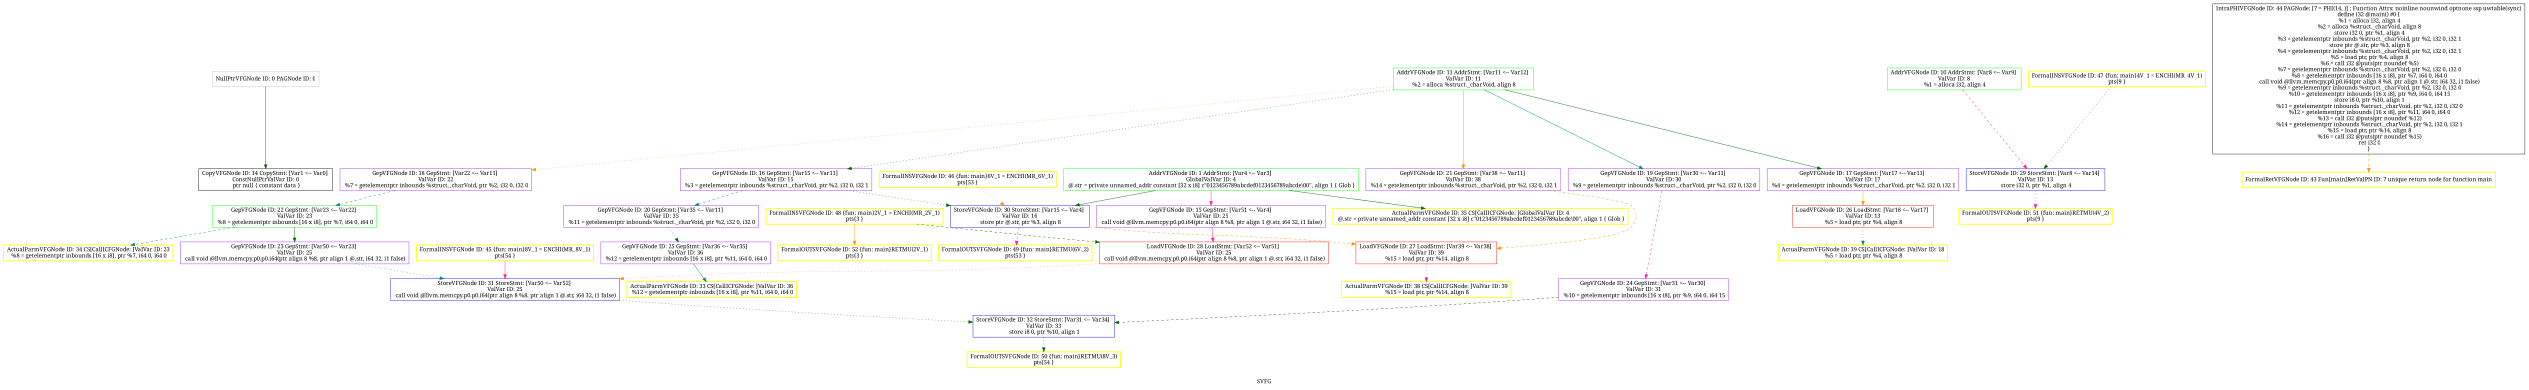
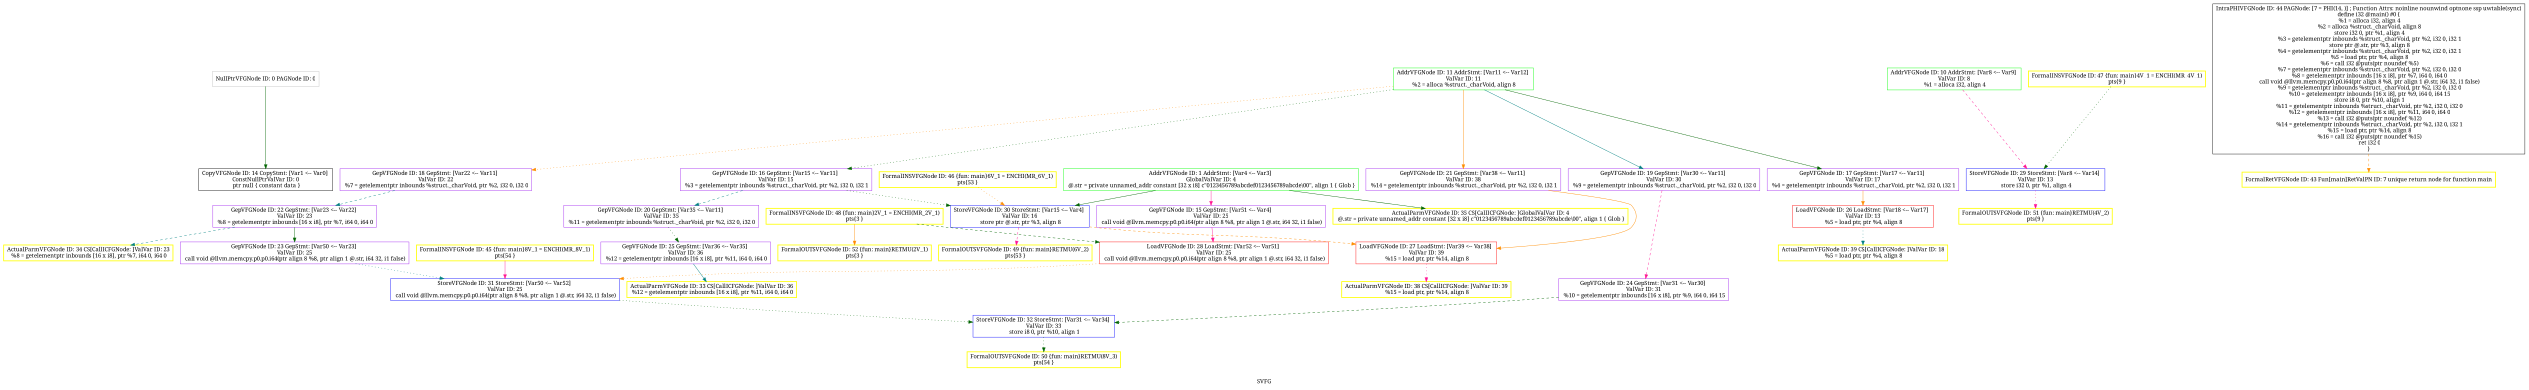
  digraph {
    fontname="Noto Serif"
    label=SVFG
    node [color=yellow fontname="Noto Serif" shape=record]
    edge [color=darkgreen fontname="Noto Serif" style=solid]
    n1 [color=grey label="{NullPtrVFGNode ID: 0 PAGNode ID: 0\n}"]
    n2 [color=black label="{CopyVFGNode ID: 14 CopyStmt: [Var1 \<-- Var0]  \nConstNullPtrValVar ID: 0\n ptr null \{ constant data \}}"]
    n3 [color=green label="{AddrVFGNode ID: 1 AddrStmt: [Var4 \<-- Var3]  \nGlobalValVar ID: 4\n @.str = private unnamed_addr constant [32 x i8] c\"0123456789abcdef0123456789abcde\\00\", align 1 \{ Glob  \}}"]
    n4 [color=purple label="{GepVFGNode ID: 15 GepStmt: [Var51 \<-- Var4]  \nValVar ID: 25\n   call void @llvm.memcpy.p0.p0.i64(ptr align 8 %8, ptr align 1 @.str, i64 32, i1 false) }"]
    n5 [color=blue label="{StoreVFGNode ID: 30 StoreStmt: [Var15 \<-- Var4]  \nValVar ID: 16\n   store ptr @.str, ptr %3, align 8 }"]
    n6 [label="{ActualParmVFGNode ID: 35 CS[CallICFGNode: ]GlobalValVar ID: 4\n @.str = private unnamed_addr constant [32 x i8] c\"0123456789abcdef0123456789abcde\\00\", align 1 \{ Glob  \}}" penwidth=2]
    n7 [color=red label="{LoadVFGNode ID: 28 LoadStmt: [Var52 \<-- Var51]  \nValVar ID: 25\n   call void @llvm.memcpy.p0.p0.i64(ptr align 8 %8, ptr align 1 @.str, i64 32, i1 false) }"]
    n8 [color=red label="{LoadVFGNode ID: 27 LoadStmt: [Var39 \<-- Var38]  \nValVar ID: 39\n   %15 = load ptr, ptr %14, align 8 }"]
    n9 [label="{FormalOUTSVFGNode ID: 49 \{fun: main\}RETMU(6V_2)\npts\{53 \}\n}" penwidth=2]
    n10 [color=blue label="{StoreVFGNode ID: 31 StoreStmt: [Var50 \<-- Var52]  \nValVar ID: 25\n   call void @llvm.memcpy.p0.p0.i64(ptr align 8 %8, ptr align 1 @.str, i64 32, i1 false) }"]
    n11 [color=red label="{LoadVFGNode ID: 26 LoadStmt: [Var18 \<-- Var17]  \nValVar ID: 13\n   %5 = load ptr, ptr %4, align 8 }"]
    n12 [label="{ActualParmVFGNode ID: 39 CS[CallICFGNode: ]ValVar ID: 18\n   %5 = load ptr, ptr %4, align 8 }" penwidth=2]
    n13 [label="{ActualParmVFGNode ID: 38 CS[CallICFGNode: ]ValVar ID: 39\n   %15 = load ptr, ptr %14, align 8 }" penwidth=2]
    n14 [color=green label="{AddrVFGNode ID: 10 AddrStmt: [Var8 \<-- Var9]  \nValVar ID: 8\n   %1 = alloca i32, align 4 }"]
    n15 [color=blue label="{StoreVFGNode ID: 29 StoreStmt: [Var8 \<-- Var14]  \nValVar ID: 13\n   store i32 0, ptr %1, align 4 }"]
    n16 [label="{FormalOUTSVFGNode ID: 51 \{fun: main\}RETMU(4V_2)\npts\{9 \}\n}" penwidth=2]
    n17 [color=green label="{AddrVFGNode ID: 11 AddrStmt: [Var11 \<-- Var12]  \nValVar ID: 11\n   %2 = alloca %struct._charVoid, align 8 }"]
    n18 [color=purple label="{GepVFGNode ID: 16 GepStmt: [Var15 \<-- Var11]  \nValVar ID: 15\n   %3 = getelementptr inbounds %struct._charVoid, ptr %2, i32 0, i32 1 }"]
    n19 [color=purple label="{GepVFGNode ID: 17 GepStmt: [Var17 \<-- Var11]  \nValVar ID: 17\n   %4 = getelementptr inbounds %struct._charVoid, ptr %2, i32 0, i32 1 }"]
    n20 [color=purple label="{GepVFGNode ID: 18 GepStmt: [Var22 \<-- Var11]  \nValVar ID: 22\n   %7 = getelementptr inbounds %struct._charVoid, ptr %2, i32 0, i32 0 }"]
    n21 [color=purple label="{GepVFGNode ID: 19 GepStmt: [Var30 \<-- Var11]  \nValVar ID: 30\n   %9 = getelementptr inbounds %struct._charVoid, ptr %2, i32 0, i32 0 }"]
    n22 [color=purple label="{GepVFGNode ID: 21 GepStmt: [Var38 \<-- Var11]  \nValVar ID: 38\n   %14 = getelementptr inbounds %struct._charVoid, ptr %2, i32 0, i32 1 }"]
    n23 [color=purple label="{GepVFGNode ID: 20 GepStmt: [Var35 \<-- Var11]  \nValVar ID: 35\n   %11 = getelementptr inbounds %struct._charVoid, ptr %2, i32 0, i32 0 }"]
-   n24 [color=green label="{GepVFGNode ID: 22 GepStmt: [Var23 \<-- Var22]  \nValVar ID: 23\n   %8 = getelementptr inbounds [16 x i8], ptr %7, i64 0, i64 0 }"]
+   n24 [color=purple label="{GepVFGNode ID: 22 GepStmt: [Var23 \<-- Var22]  \nValVar ID: 23\n   %8 = getelementptr inbounds [16 x i8], ptr %7, i64 0, i64 0 }"]
    n25 [color=purple label="{GepVFGNode ID: 24 GepStmt: [Var31 \<-- Var30]  \nValVar ID: 31\n   %10 = getelementptr inbounds [16 x i8], ptr %9, i64 0, i64 15 }"]
    n26 [color=purple label="{GepVFGNode ID: 25 GepStmt: [Var36 \<-- Var35]  \nValVar ID: 36\n   %12 = getelementptr inbounds [16 x i8], ptr %11, i64 0, i64 0 }"]
    n27 [color=purple label="{GepVFGNode ID: 23 GepStmt: [Var50 \<-- Var23]  \nValVar ID: 25\n   call void @llvm.memcpy.p0.p0.i64(ptr align 8 %8, ptr align 1 @.str, i64 32, i1 false) }"]
    n28 [label="{ActualParmVFGNode ID: 34 CS[CallICFGNode: ]ValVar ID: 23\n   %8 = getelementptr inbounds [16 x i8], ptr %7, i64 0, i64 0 }" penwidth=2]
    n29 [color=blue label="{StoreVFGNode ID: 32 StoreStmt: [Var31 \<-- Var34]  \nValVar ID: 33\n   store i8 0, ptr %10, align 1 }"]
    n30 [label="{ActualParmVFGNode ID: 33 CS[CallICFGNode: ]ValVar ID: 36\n   %12 = getelementptr inbounds [16 x i8], ptr %11, i64 0, i64 0 }" penwidth=2]
    n31 [label="{FormalOUTSVFGNode ID: 50 \{fun: main\}RETMU(8V_3)\npts\{54 \}\n}" penwidth=2]
    n32 [label="{FormalRetVFGNode ID: 43 Fun[main]RetValPN ID: 7 unique return node for function main}" penwidth=2]
    n33 [color=black label="{IntraPHIVFGNode ID: 44 PAGNode: [7 = PHI(14, )]    ; Function Attrs: noinline nounwind optnone ssp uwtable(sync)\ndefine i32 @main() #0 \{\n  %1 = alloca i32, align 4\n  %2 = alloca %struct._charVoid, align 8\n  store i32 0, ptr %1, align 4\n  %3 = getelementptr inbounds %struct._charVoid, ptr %2, i32 0, i32 1\n  store ptr @.str, ptr %3, align 8\n  %4 = getelementptr inbounds %struct._charVoid, ptr %2, i32 0, i32 1\n  %5 = load ptr, ptr %4, align 8\n  %6 = call i32 @puts(ptr noundef %5)\n  %7 = getelementptr inbounds %struct._charVoid, ptr %2, i32 0, i32 0\n  %8 = getelementptr inbounds [16 x i8], ptr %7, i64 0, i64 0\n  call void @llvm.memcpy.p0.p0.i64(ptr align 8 %8, ptr align 1 @.str, i64 32, i1 false)\n  %9 = getelementptr inbounds %struct._charVoid, ptr %2, i32 0, i32 0\n  %10 = getelementptr inbounds [16 x i8], ptr %9, i64 0, i64 15\n  store i8 0, ptr %10, align 1\n  %11 = getelementptr inbounds %struct._charVoid, ptr %2, i32 0, i32 0\n  %12 = getelementptr inbounds [16 x i8], ptr %11, i64 0, i64 0\n  %13 = call i32 @puts(ptr noundef %12)\n  %14 = getelementptr inbounds %struct._charVoid, ptr %2, i32 0, i32 1\n  %15 = load ptr, ptr %14, align 8\n  %16 = call i32 @puts(ptr noundef %15)\n  ret i32 0\n\}\n }"]
    n34 [label="{FormalINSVFGNode ID: 45 \{fun: main\}8V_1 = ENCHI(MR_8V_1)\npts\{54 \}\n}" penwidth=2]
    n35 [label="{FormalINSVFGNode ID: 46 \{fun: main\}6V_1 = ENCHI(MR_6V_1)\npts\{53 \}\n}" penwidth=2]
    n36 [label="{FormalINSVFGNode ID: 47 \{fun: main\}4V_1 = ENCHI(MR_4V_1)\npts\{9 \}\n}" penwidth=2]
    n37 [label="{FormalINSVFGNode ID: 48 \{fun: main\}2V_1 = ENCHI(MR_2V_1)\npts\{3 \}\n}" penwidth=2]
    n38 [label="{FormalOUTSVFGNode ID: 52 \{fun: main\}RETMU(2V_1)\npts\{3 \}\n}" penwidth=2]
    n1 -> n2
    n3 -> n4 [color=deeppink]
    n3 -> n5
    n3 -> n6
    n4 -> n7 [color=deeppink]
    n5 -> n8 [color=darkorange style=dashed]
    n5 -> n9 [color=deeppink style=dashed]
    n7 -> n10 [color=darkorange style=dotted]
    n8 -> n13 [color=deeppink style=dotted]
    n10 -> n29 [style=dotted]
    n11 -> n12 [color=teal style=dotted]
    n14 -> n15 [color=deeppink style=dashed]
    n15 -> n16 [color=deeppink style=dotted]
    n17 -> n18 [style=dotted]
    n17 -> n19
    n17 -> n20 [color=darkorange style=dotted]
    n17 -> n21 [color=teal]
    n17 -> n22 [color=darkorange]
    n18 -> n5 [style=dotted]
    n18 -> n23 [color=teal style=dashed]
    n19 -> n11 [color=darkorange]
    n20 -> n24 [color=teal style=dashed]
    n21 -> n25 [color=deeppink style=dashed]
-   n22 -> n8 [color=darkorange style=dashed]
+   n22 -> n8 [color=darkorange]
    n23 -> n26 [style=dotted]
    n24 -> n27
    n24 -> n28 [color=teal style=dashed]
    n25 -> n29 [style=dashed]
    n26 -> n30 [color=teal]
    n27 -> n10 [color=teal style=dotted]
    n29 -> n31 [style=dotted]
    n33 -> n32 [color=darkorange style=dashed]
    n34 -> n10 [color=deeppink]
    n35 -> n5 [color=darkorange style=dotted]
    n36 -> n15 [style=dotted]
    n37 -> n7 [style=dashed]
    n37 -> n38 [color=darkorange]
  }
